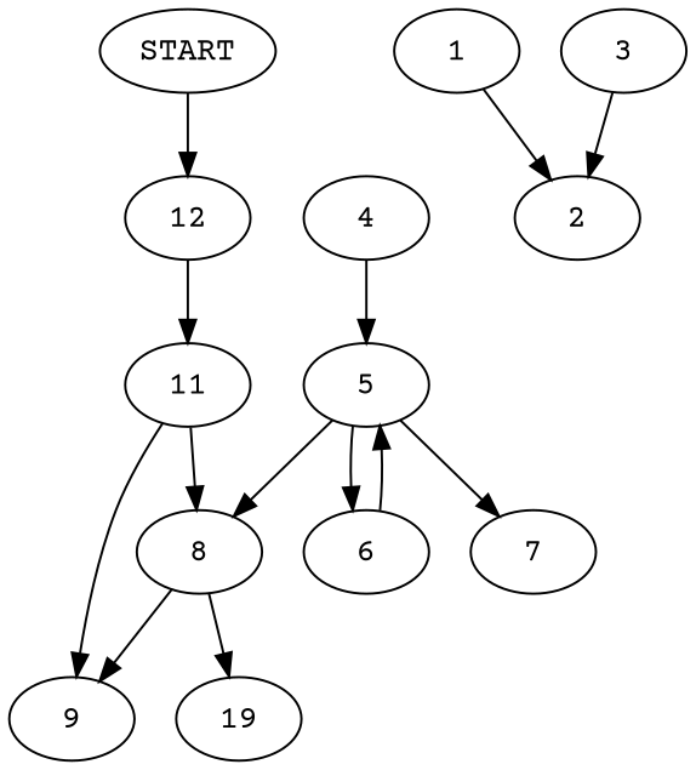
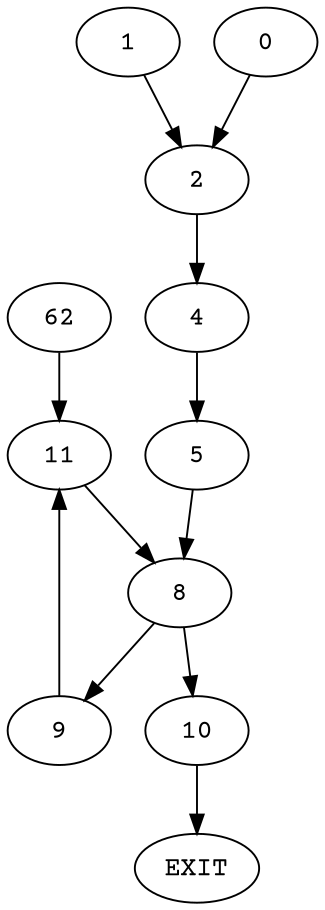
  digraph {
    fontname="Courier Prime"
    node [fontname="Courier Prime"]
    edge [fontname="Courier Prime"]
-   n1 [label=START]
-   12
+   12 [label=62]
    1
    2
    11
+   n6 [label=EXIT]
    4
-   3
+   3 [label=0]
    5
-   6
-   7
    8
    9
-   10 [label=19]
-   n1 -> 12
+   10
    12 -> 11
    1 -> 2
+   2 -> 4
    11 -> 8
    4 -> 5
    3 -> 2
-   5 -> 6
-   5 -> 7
    5 -> 8
-   6 -> 5
    8 -> 9
    8 -> 10
-   11 -> 9
+   9 -> 11
+   10 -> n6
  }
